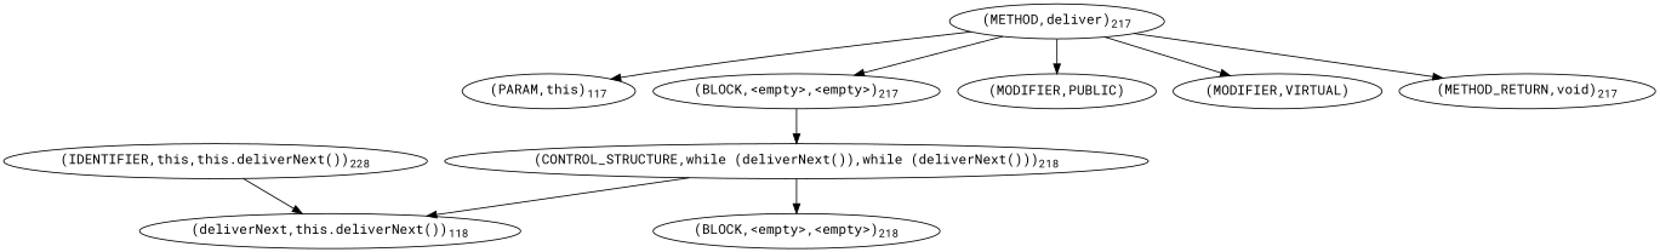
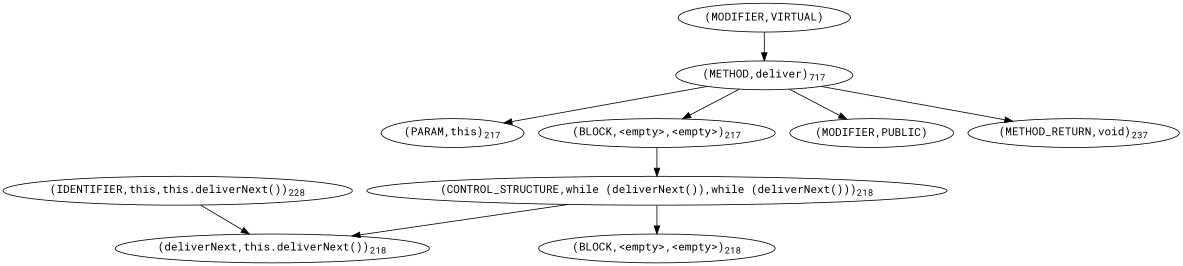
  digraph {
    fontname="Roboto Mono"
    node [fontname="Roboto Mono"]
    edge [fontname="Roboto Mono"]
-   n1 [label=<(METHOD,deliver)<SUB>217</SUB>>]
-   n2 [label=<(PARAM,this)<SUB>117</SUB>>]
+   n1 [label=<(METHOD,deliver)<SUB>717</SUB>>]
+   n2 [label=<(PARAM,this)<SUB>217</SUB>>]
    n3 [label=<(BLOCK,&lt;empty&gt;,&lt;empty&gt;)<SUB>217</SUB>>]
    n4 [label=<(MODIFIER,PUBLIC)>]
    n5 [label=<(MODIFIER,VIRTUAL)>]
-   n6 [label=<(METHOD_RETURN,void)<SUB>217</SUB>>]
+   n6 [label=<(METHOD_RETURN,void)<SUB>237</SUB>>]
    n7 [label=<(CONTROL_STRUCTURE,while (deliverNext()),while (deliverNext()))<SUB>218</SUB>>]
-   n8 [label=<(deliverNext,this.deliverNext())<SUB>118</SUB>>]
+   n8 [label=<(deliverNext,this.deliverNext())<SUB>218</SUB>>]
    n9 [label=<(BLOCK,&lt;empty&gt;,&lt;empty&gt;)<SUB>218</SUB>>]
    n10 [label=<(IDENTIFIER,this,this.deliverNext())<SUB>228</SUB>>]
    n1 -> n2
    n1 -> n3
    n1 -> n4
-   n1 -> n5
+   n5 -> n1
    n1 -> n6
    n3 -> n7
    n7 -> n8
    n7 -> n9
    n10 -> n8
  }
